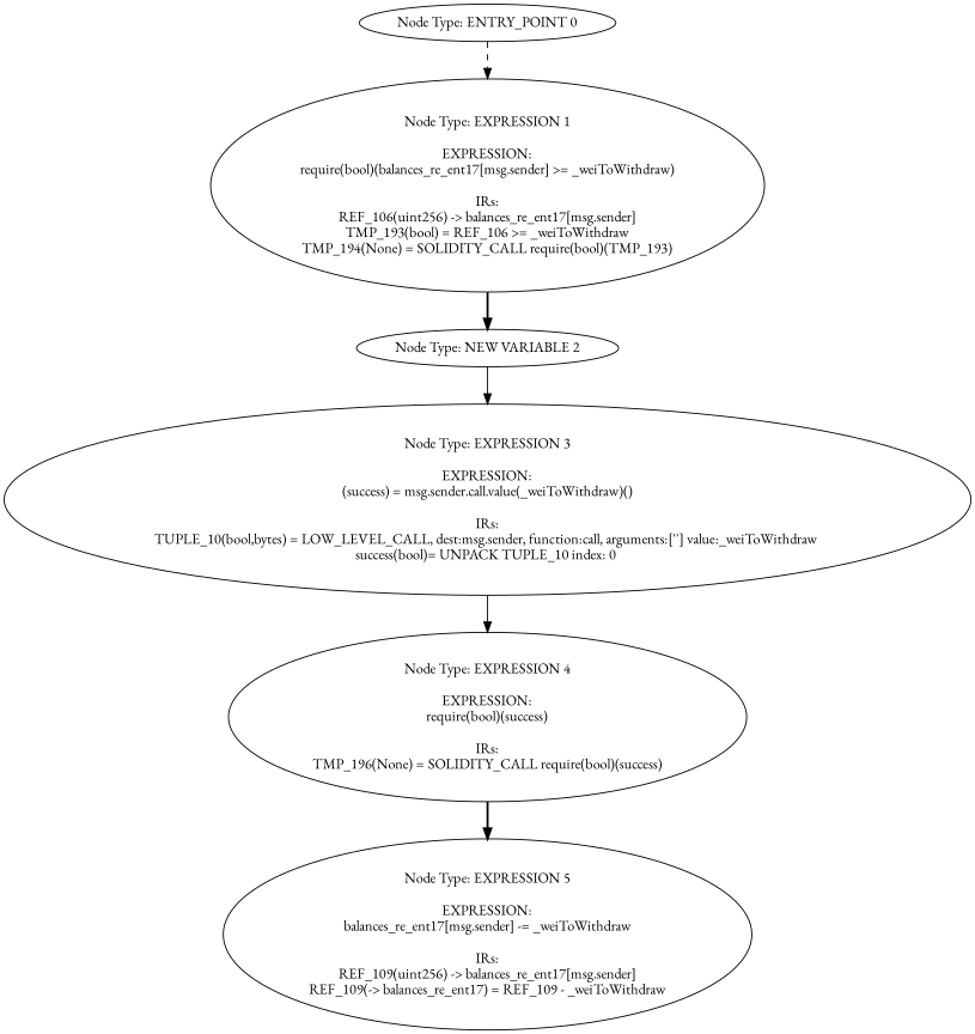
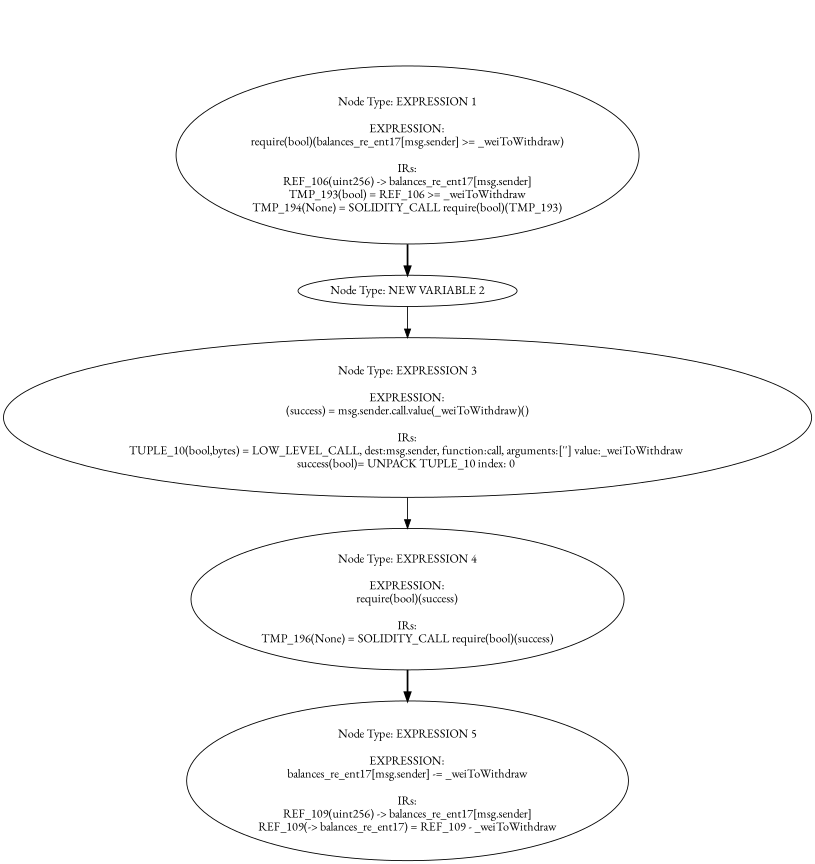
  digraph {
    fontname="EB Garamond"
    node [fontname="EB Garamond"]
    edge [style=bold fontname="EB Garamond"]
-   n1 [label="Node Type: ENTRY_POINT 0\n"]
    n2 [label="Node Type: EXPRESSION 1\n\nEXPRESSION:\nrequire(bool)(balances_re_ent17[msg.sender] >= _weiToWithdraw)\n\nIRs:\nREF_106(uint256) -> balances_re_ent17[msg.sender]\nTMP_193(bool) = REF_106 >= _weiToWithdraw\nTMP_194(None) = SOLIDITY_CALL require(bool)(TMP_193)"]
    n3 [label="Node Type: NEW VARIABLE 2\n"]
    n4 [label="Node Type: EXPRESSION 3\n\nEXPRESSION:\n(success) = msg.sender.call.value(_weiToWithdraw)()\n\nIRs:\nTUPLE_10(bool,bytes) = LOW_LEVEL_CALL, dest:msg.sender, function:call, arguments:[''] value:_weiToWithdraw \nsuccess(bool)= UNPACK TUPLE_10 index: 0 "]
    n5 [label="Node Type: EXPRESSION 4\n\nEXPRESSION:\nrequire(bool)(success)\n\nIRs:\nTMP_196(None) = SOLIDITY_CALL require(bool)(success)"]
    n6 [label="Node Type: EXPRESSION 5\n\nEXPRESSION:\nbalances_re_ent17[msg.sender] -= _weiToWithdraw\n\nIRs:\nREF_109(uint256) -> balances_re_ent17[msg.sender]\nREF_109(-> balances_re_ent17) = REF_109 - _weiToWithdraw"]
-   n1 -> n2 [style=dashed]
    n2 -> n3
    n3 -> n4 [style=solid]
    n4 -> n5 [style=solid]
    n5 -> n6
  }
